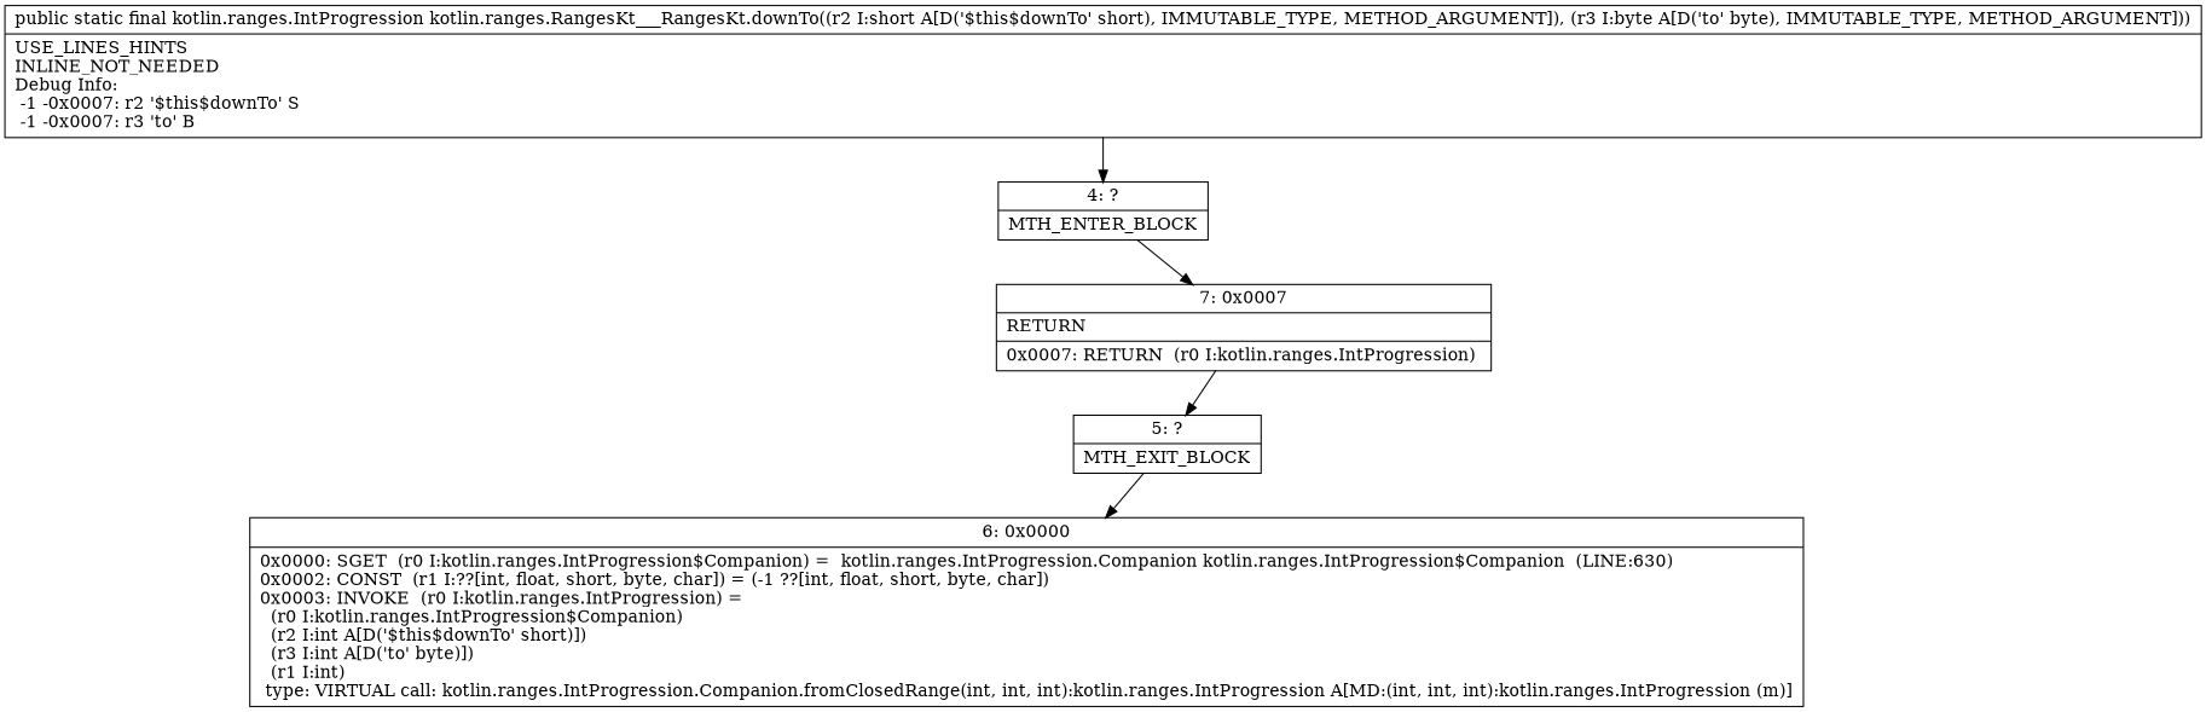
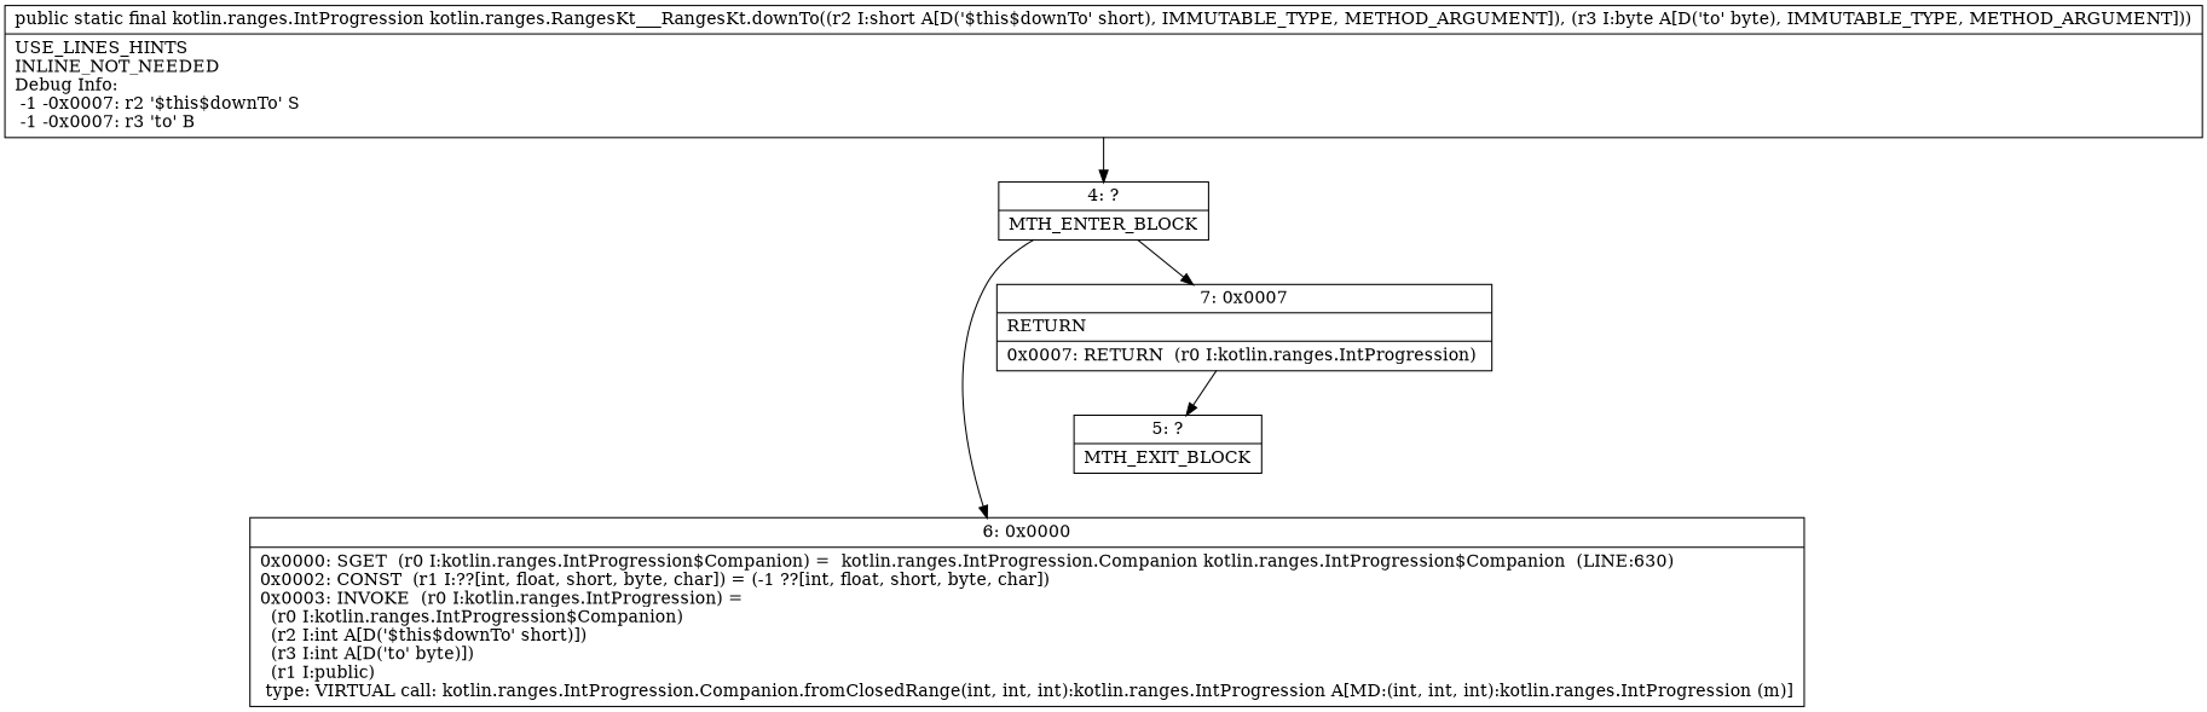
  digraph {
    node [shape=record]
    n1 [label="{4\:\ ?|MTH_ENTER_BLOCK\l}"]
-   n2 [label="{6\:\ 0x0000|0x0000: SGET  (r0 I:kotlin.ranges.IntProgression$Companion) =  kotlin.ranges.IntProgression.Companion kotlin.ranges.IntProgression$Companion  (LINE:630)\l0x0002: CONST  (r1 I:??[int, float, short, byte, char]) = (\-1 ??[int, float, short, byte, char]) \l0x0003: INVOKE  (r0 I:kotlin.ranges.IntProgression) = \l  (r0 I:kotlin.ranges.IntProgression$Companion)\l  (r2 I:int A[D('$this$downTo' short)])\l  (r3 I:int A[D('to' byte)])\l  (r1 I:int)\l type: VIRTUAL call: kotlin.ranges.IntProgression.Companion.fromClosedRange(int, int, int):kotlin.ranges.IntProgression A[MD:(int, int, int):kotlin.ranges.IntProgression (m)]\l}"]
+   n2 [label="{6\:\ 0x0000|0x0000: SGET  (r0 I:kotlin.ranges.IntProgression$Companion) =  kotlin.ranges.IntProgression.Companion kotlin.ranges.IntProgression$Companion  (LINE:630)\l0x0002: CONST  (r1 I:??[int, float, short, byte, char]) = (\-1 ??[int, float, short, byte, char]) \l0x0003: INVOKE  (r0 I:kotlin.ranges.IntProgression) = \l  (r0 I:kotlin.ranges.IntProgression$Companion)\l  (r2 I:int A[D('$this$downTo' short)])\l  (r3 I:int A[D('to' byte)])\l  (r1 I:public)\l type: VIRTUAL call: kotlin.ranges.IntProgression.Companion.fromClosedRange(int, int, int):kotlin.ranges.IntProgression A[MD:(int, int, int):kotlin.ranges.IntProgression (m)]\l}"]
    n3 [label="{7\:\ 0x0007|RETURN\l|0x0007: RETURN  (r0 I:kotlin.ranges.IntProgression) \l}"]
    n4 [label="{5\:\ ?|MTH_EXIT_BLOCK\l}"]
    n5 [label="{public static final kotlin.ranges.IntProgression kotlin.ranges.RangesKt___RangesKt.downTo((r2 I:short A[D('$this$downTo' short), IMMUTABLE_TYPE, METHOD_ARGUMENT]), (r3 I:byte A[D('to' byte), IMMUTABLE_TYPE, METHOD_ARGUMENT]))  | USE_LINES_HINTS\lINLINE_NOT_NEEDED\lDebug Info:\l  \-1 \-0x0007: r2 '$this$downTo' S\l  \-1 \-0x0007: r3 'to' B\l}"]
-   n4 -> n2
+   n1 -> n2
    n1 -> n3
    n3 -> n4
    n5 -> n1
  }
